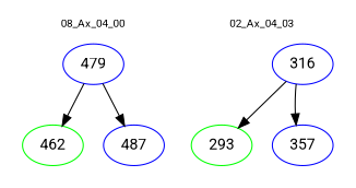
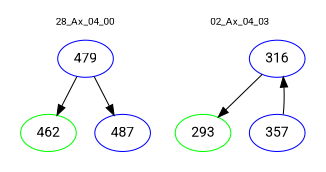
  digraph {
    fontname=Roboto
    node [color=blue fontname=Roboto]
    edge [color=black fontname=Roboto]
    n1 [label=479]
    n2 [color=green label=462]
    n3 [label=487]
    n4 [label=316]
    n5 [color=green label=293]
    n6 [label=357]
    subgraph cluster_1 {
      color=white
      fontsize=10
-     label="08_Ax_04_00"
+     label="28_Ax_04_00"
      n1
      n2
      n3
    }
    subgraph cluster_2 {
      color=white
      fontsize=10
      label="02_Ax_04_03"
      n4
      n5
      n6
    }
    n1 -> n2
    n1 -> n3
    n4 -> n5
-   n4 -> n6
+   n6 -> n4
  }
